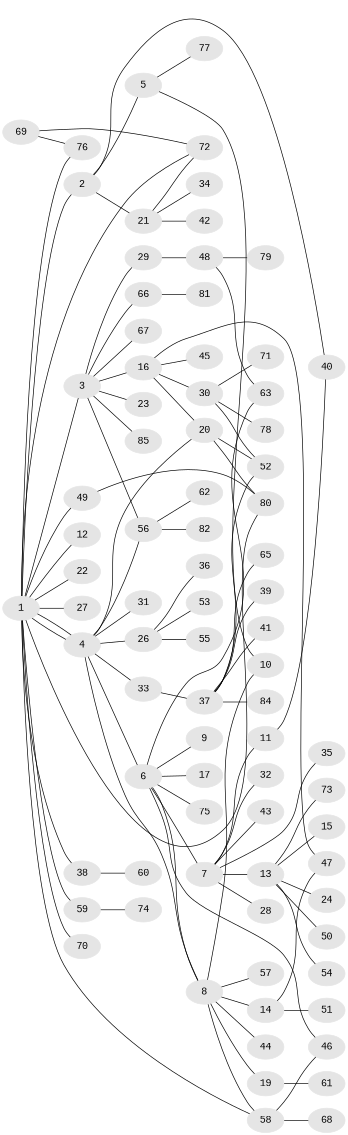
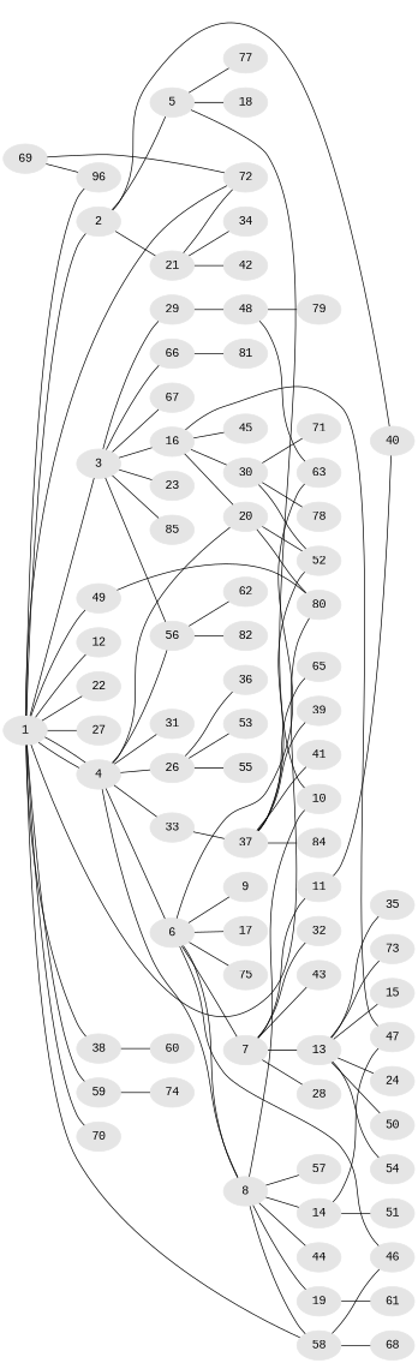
  graph {
    fontname="Liberation Mono"
    rankdir=LR
    node [color=gray90 fontname="Liberation Mono" style=filled]
    edge [fontname="Liberation Mono"]
    1
    2
    3
    4
    12
    22
    27
    38
    49
    58
    59
    70
    72
-   76
+   76 [label=96]
    80
    5
    21
    40
    16
    23
    n21 [label=85]
    29
    56
    66
    67
    6
    8
    20
    26
    31
    33
    60
    46
    68
    74
    10
+   18
    77
    34
    42
    47
    30
    45
    48
    62
    82
    81
    7
    9
    17
    63
    75
    14
    19
    44
    57
    52
    36
    53
    55
    37
    11
    13
    28
    32
    35
    43
    15
    24
    50
    54
    73
    51
    61
    71
    78
    79
    39
    41
    n80 [label=84]
    65
    69
    1 -- 2
    1 -- 3
    1 -- 4
    1 -- 4
    1 -- 12
    1 -- 22
    1 -- 27
    1 -- 38
    1 -- 49
    1 -- 58
    1 -- 59
    1 -- 70
    1 -- 72
    1 -- 76
    1 -- 80
    2 -- 5
    2 -- 21
    2 -- 40
    3 -- 16
    3 -- 23
    3 -- n21
    3 -- 29
    3 -- 56
    3 -- 66
    3 -- 67
    4 -- 56
    4 -- 6
    4 -- 8
    4 -- 20
    4 -- 26
    4 -- 31
    4 -- 33
    38 -- 60
    49 -- 80
    58 -- 46
    58 -- 68
    59 -- 74
    5 -- 10
+   5 -- 18
    5 -- 77
    21 -- 72
    21 -- 34
    21 -- 42
    16 -- 20
    16 -- 47
    16 -- 30
    16 -- 45
    29 -- 48
    56 -- 62
    56 -- 82
    66 -- 81
    6 -- 8
    6 -- 46
    6 -- 7
    6 -- 9
    6 -- 17
    6 -- 63
    6 -- 75
    8 -- 58
    8 -- 10
    8 -- 14
    8 -- 19
    8 -- 44
    8 -- 57
    20 -- 80
    20 -- 52
    26 -- 36
    26 -- 53
    26 -- 55
    33 -- 37
    30 -- 52
    30 -- 71
    30 -- 78
    48 -- 63
    48 -- 79
    7 -- 11
    7 -- 13
    7 -- 28
    7 -- 32
-   7 -- 35
+   13 -- 35
    7 -- 43
    14 -- 47
    14 -- 51
    19 -- 61
    37 -- 52
    37 -- 39
    37 -- 41
    37 -- n80
    37 -- 65
    11 -- 40
    13 -- 15
    13 -- 24
    13 -- 50
    13 -- 54
    13 -- 73
    69 -- 72
    69 -- 76
  }
